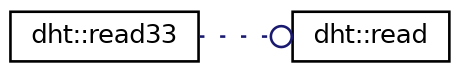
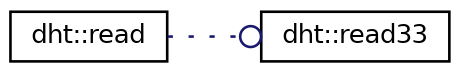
  digraph {
    rankdir=LR
    node [color=black fillcolor=white fontname=Helvetica fontsize=10 shape=record style=filled]
    n1 [fontcolor=black height=0.2 label="dht::read33" width=0.4]
    n2 [height=0.2 label="dht::read" width=0.4]
-   n1 -> n2 [color=midnightblue fontname=Helvetica fontsize=10 labelfontname=Helvetica labelfontsize=10 style=dotted arrowhead=odot]
+   n2 -> n1 [color=midnightblue fontname=Helvetica fontsize=10 labelfontname=Helvetica labelfontsize=10 style=dotted arrowhead=odot]
  }
